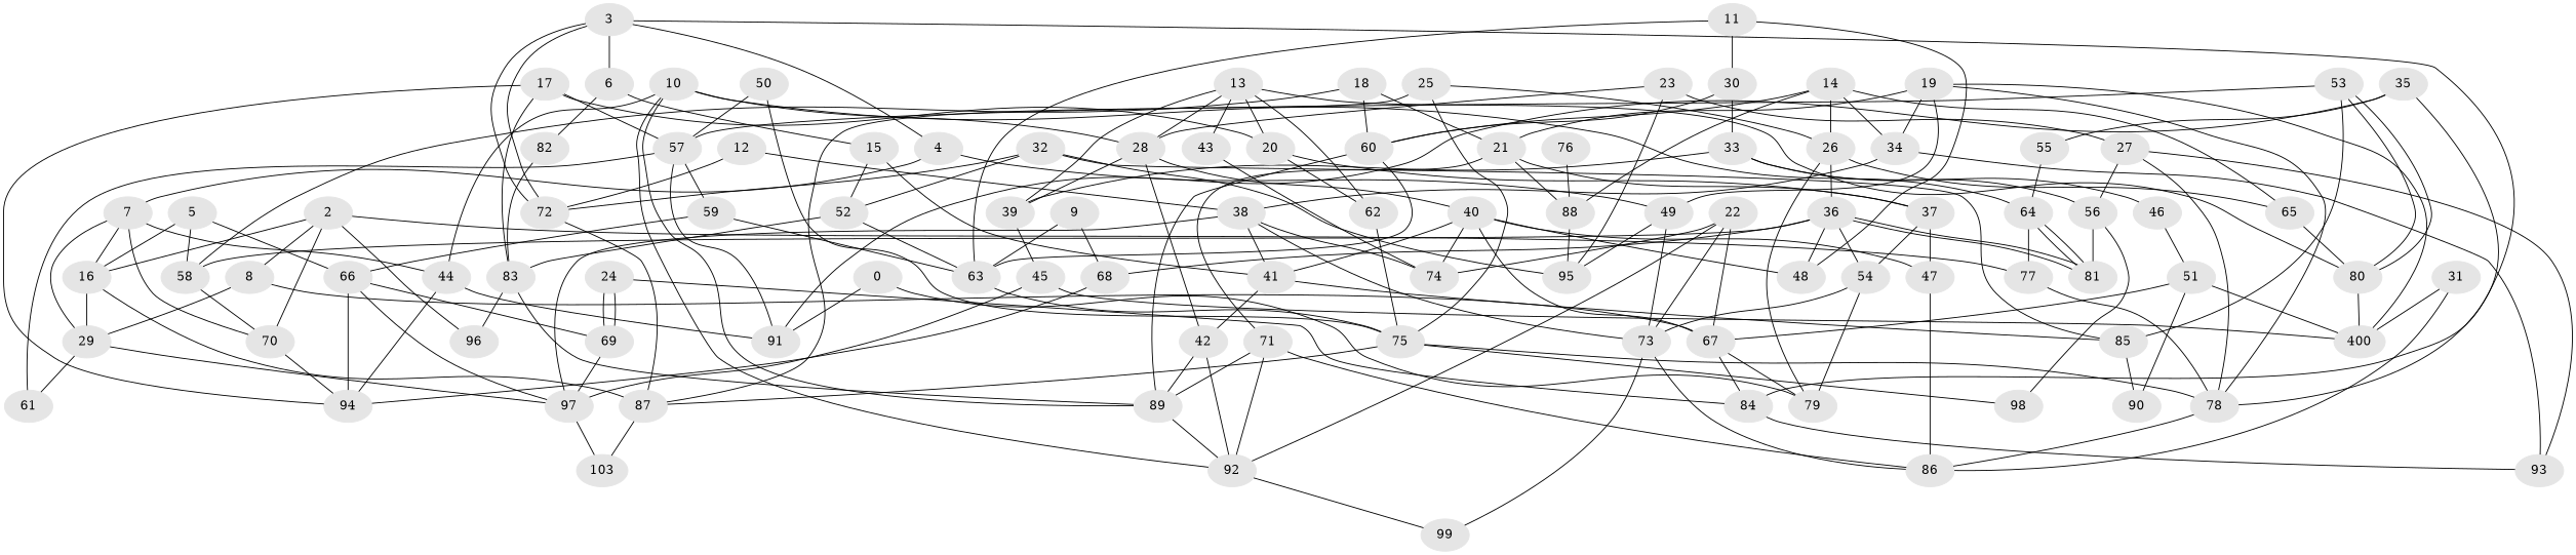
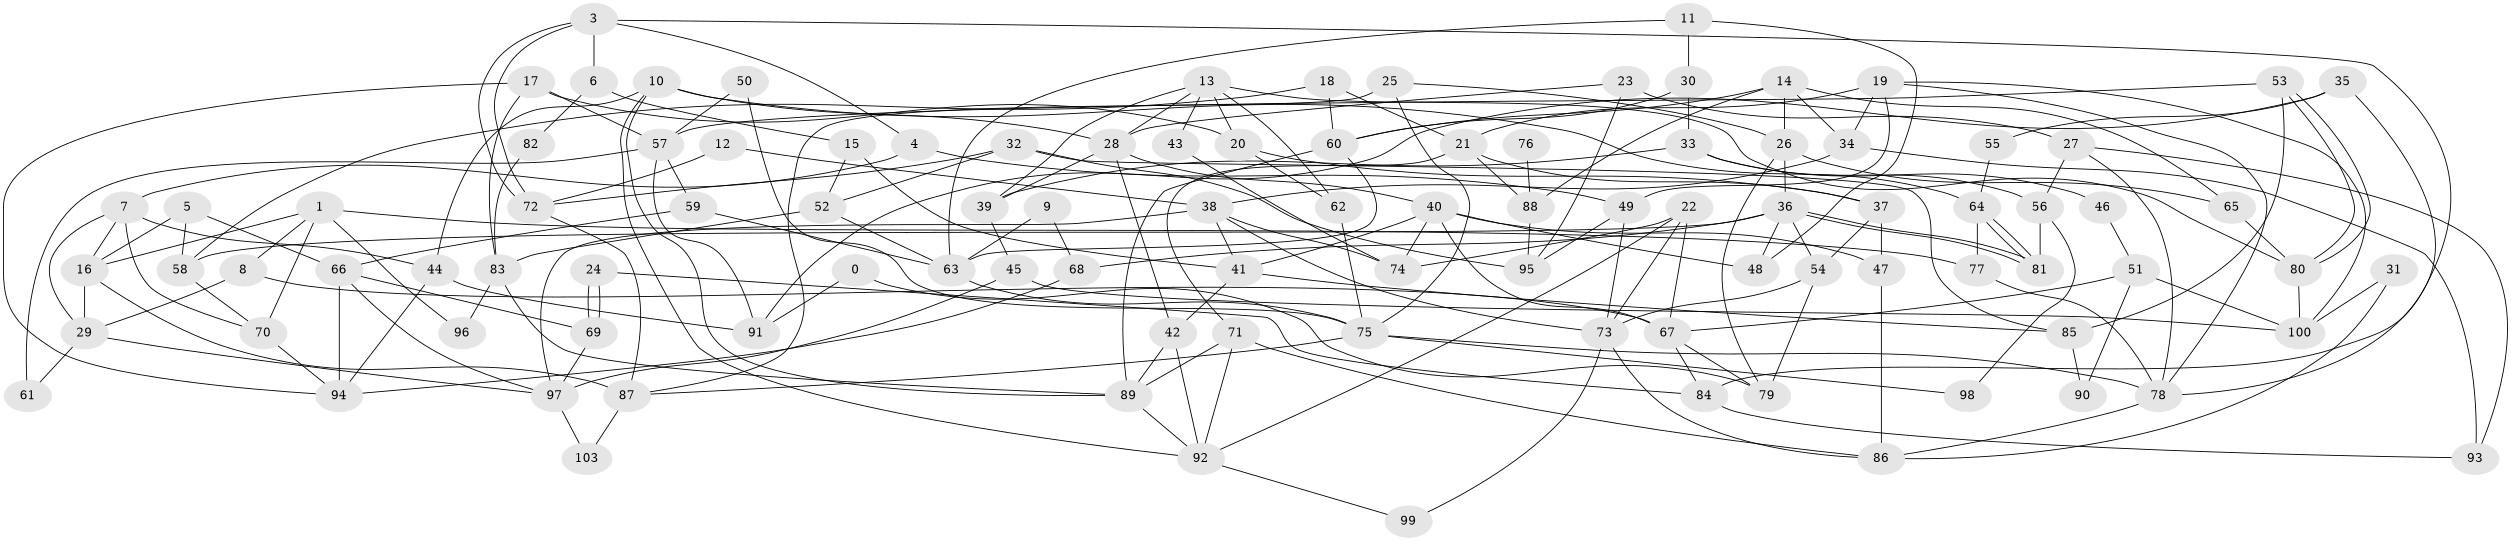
  graph {
    node [color=gray90 style=filled]
-   1 [label=2]
+   1
    8
    16
    70
    77
    96
    29
    67
    87
    94
    78
    n12 [label=0]
    79
    91
    3
    4
    6
    72
    84
    7
    49
    15
    82
    93
    44
    73
    95
    5
    58
    66
    69
    97
    41
    52
    83
    61
    9
    63
    68
    75
    10
    28
    64
    89
    92
    39
    40
    42
    81
    99
    11
    30
    48
    60
    33
    12
    38
    74
    13
    20
    43
    62
    80
    37
    45
-   100 [label=400]
+   100
    14
    26
    34
    65
    88
    36
    85
    n74 [label=103]
    17
    57
    59
    18
    21
    71
    19
    86
    54
    47
    22
    23
    27
    56
    24
    25
    98
    46
    31
    32
    90
    51
    35
    55
    76
    50
    53
    1 -- 8
    1 -- 16
    1 -- 70
    1 -- 77
    1 -- 96
    8 -- 29
    8 -- 67
    16 -- 29
    16 -- 87
    70 -- 94
    77 -- 78
    29 -- 97
    29 -- 61
    67 -- 79
    67 -- 84
    87 -- n74
    78 -- 86
    n12 -- 79
    n12 -- 91
    3 -- 4
    3 -- 6
    3 -- 72
    3 -- 72
    3 -- 84
    4 -- 7
    4 -- 49
    6 -- 15
    6 -- 82
    72 -- 87
    84 -- 93
    7 -- 16
    7 -- 70
    7 -- 29
    7 -- 44
    49 -- 73
    49 -- 95
    15 -- 41
    15 -- 52
    82 -- 83
    44 -- 94
    44 -- 91
    73 -- 99
    73 -- 86
    5 -- 16
    5 -- 58
    5 -- 66
    58 -- 70
    66 -- 94
    66 -- 69
    66 -- 97
    69 -- 97
    97 -- n74
    41 -- 42
    41 -- 85
    52 -- 83
    52 -- 63
    83 -- 96
    83 -- 89
    9 -- 63
    9 -- 68
    63 -- 75
    68 -- 94
    75 -- 87
    75 -- 78
    75 -- 98
    10 -- 44
    10 -- 28
    10 -- 64
    10 -- 89
    10 -- 92
    28 -- 39
    28 -- 40
    28 -- 42
    64 -- 77
    64 -- 81
    64 -- 81
    89 -- 92
    92 -- 99
    39 -- 45
    40 -- 67
    40 -- 41
    40 -- 48
    40 -- 74
    40 -- 47
    42 -- 89
    42 -- 92
    11 -- 63
    11 -- 30
    11 -- 48
    30 -- 60
    30 -- 33
    60 -- 63
    60 -- 89
    33 -- 39
    33 -- 56
    33 -- 46
    12 -- 72
    12 -- 38
    38 -- 73
    38 -- 97
    38 -- 41
    38 -- 74
    13 -- 28
    13 -- 39
    13 -- 20
    13 -- 43
    13 -- 62
    13 -- 80
    20 -- 62
    20 -- 37
    43 -- 74
    62 -- 75
    80 -- 100
    37 -- 54
    37 -- 47
    45 -- 97
    45 -- 100
    14 -- 60
    14 -- 26
    14 -- 34
    14 -- 65
    14 -- 88
    26 -- 79
    26 -- 65
    26 -- 36
    34 -- 93
    34 -- 38
    65 -- 80
    88 -- 95
    36 -- 58
    36 -- 68
    36 -- 81
    36 -- 81
    36 -- 48
    36 -- 54
    85 -- 90
    17 -- 94
    17 -- 83
    17 -- 20
    17 -- 57
    57 -- 91
    57 -- 61
    57 -- 59
    59 -- 66
    59 -- 63
    18 -- 58
    18 -- 60
    18 -- 21
    21 -- 37
    21 -- 88
    21 -- 71
    71 -- 89
    71 -- 92
    71 -- 86
    19 -- 78
    19 -- 49
    19 -- 100
    19 -- 34
    19 -- 21
    54 -- 79
    54 -- 73
    47 -- 86
    22 -- 67
    22 -- 73
    22 -- 92
    22 -- 74
    23 -- 95
    23 -- 28
    23 -- 27
    27 -- 78
    27 -- 93
    27 -- 56
    56 -- 81
    56 -- 98
    24 -- 84
    24 -- 69
    24 -- 69
    25 -- 87
    25 -- 75
    25 -- 26
    46 -- 51
    31 -- 100
    31 -- 86
    32 -- 72
    32 -- 95
    32 -- 52
    32 -- 85
    51 -- 67
    51 -- 100
    51 -- 90
    35 -- 78
    35 -- 91
    35 -- 55
    55 -- 64
    76 -- 88
    50 -- 75
    50 -- 57
    53 -- 80
    53 -- 80
    53 -- 85
    53 -- 57
  }
